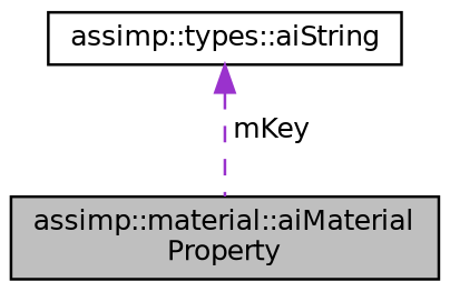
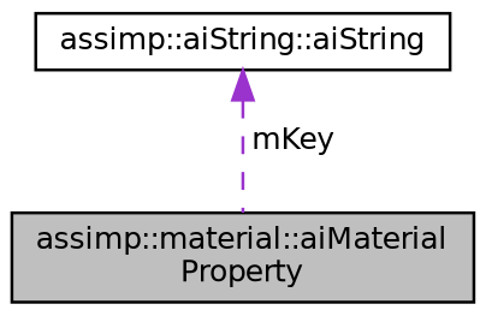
  digraph {
    node [color=black fontname=Helvetica fontsize=10 shape=record style=filled]
    n1 [fillcolor=grey75 fontcolor=black height=0.2 label="assimp::material::aiMaterial\lProperty" width=0.4]
-   n2 [fillcolor=white height=0.2 label="assimp::types::aiString" width=0.4]
+   n2 [fillcolor=white height=0.2 label="assimp::aiString::aiString" width=0.4]
    n2 -> n1 [color=darkorchid3 dir=back fontname=Helvetica fontsize=10 label=" mKey" labelfontname=Helvetica labelfontsize=10 style=dashed]
  }
